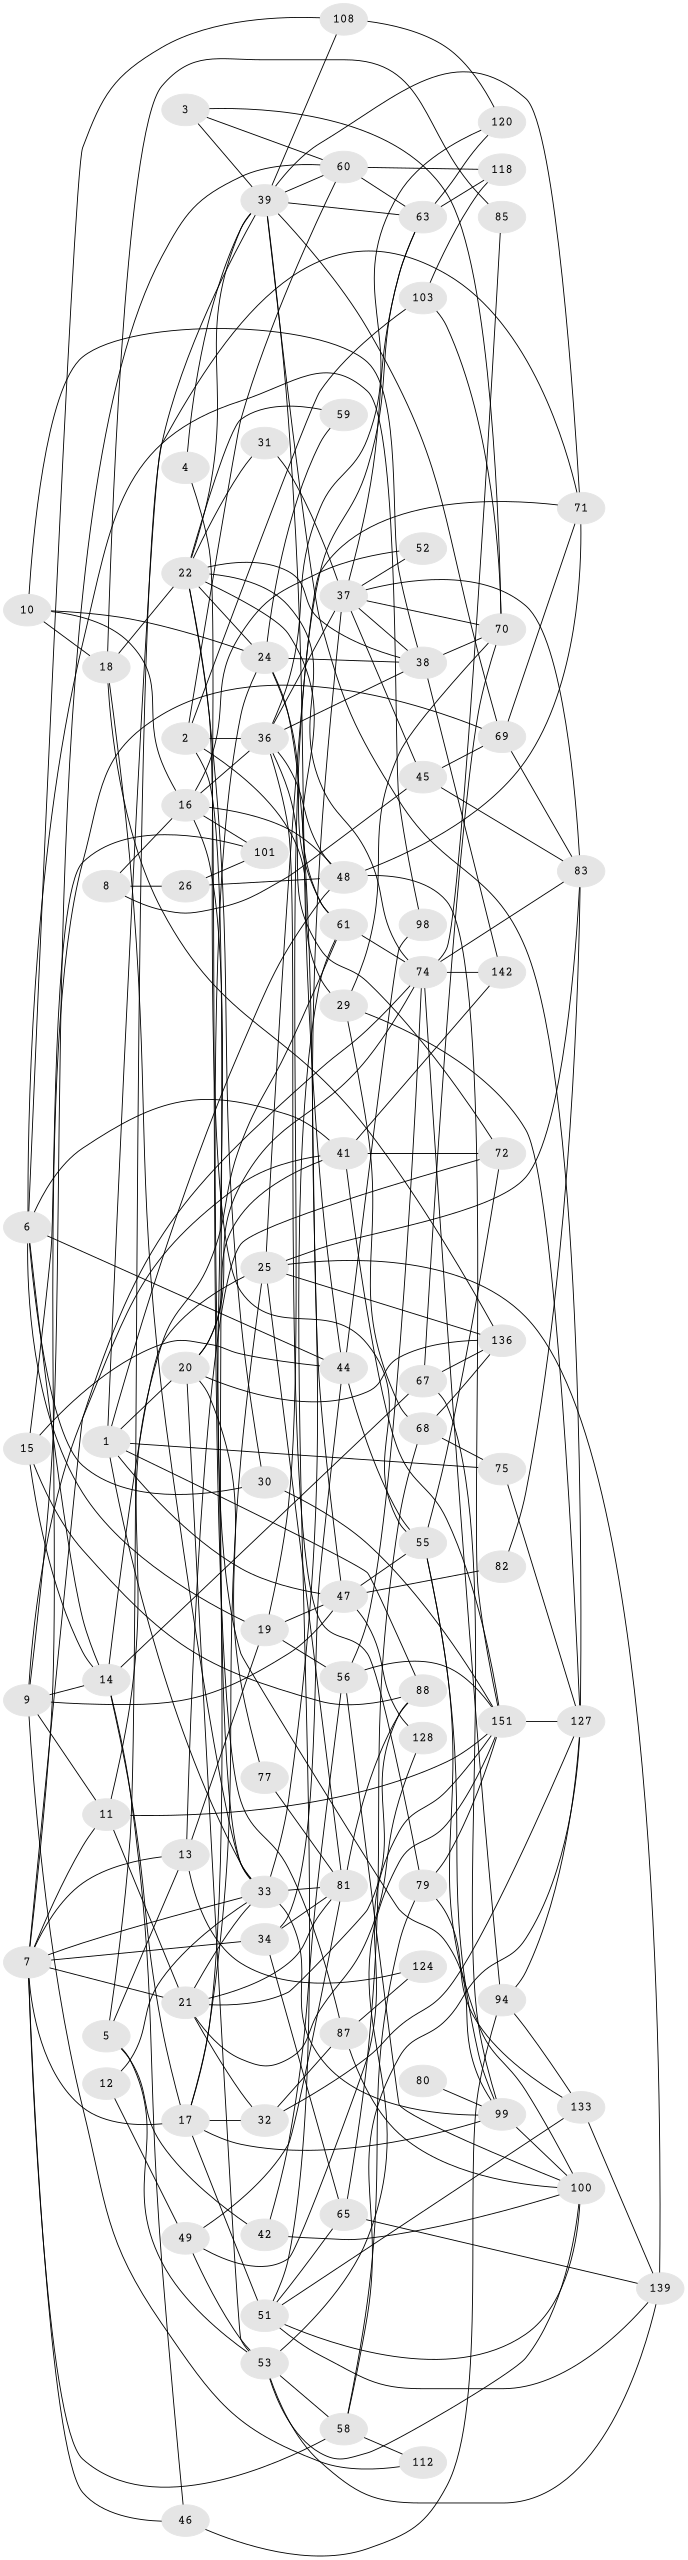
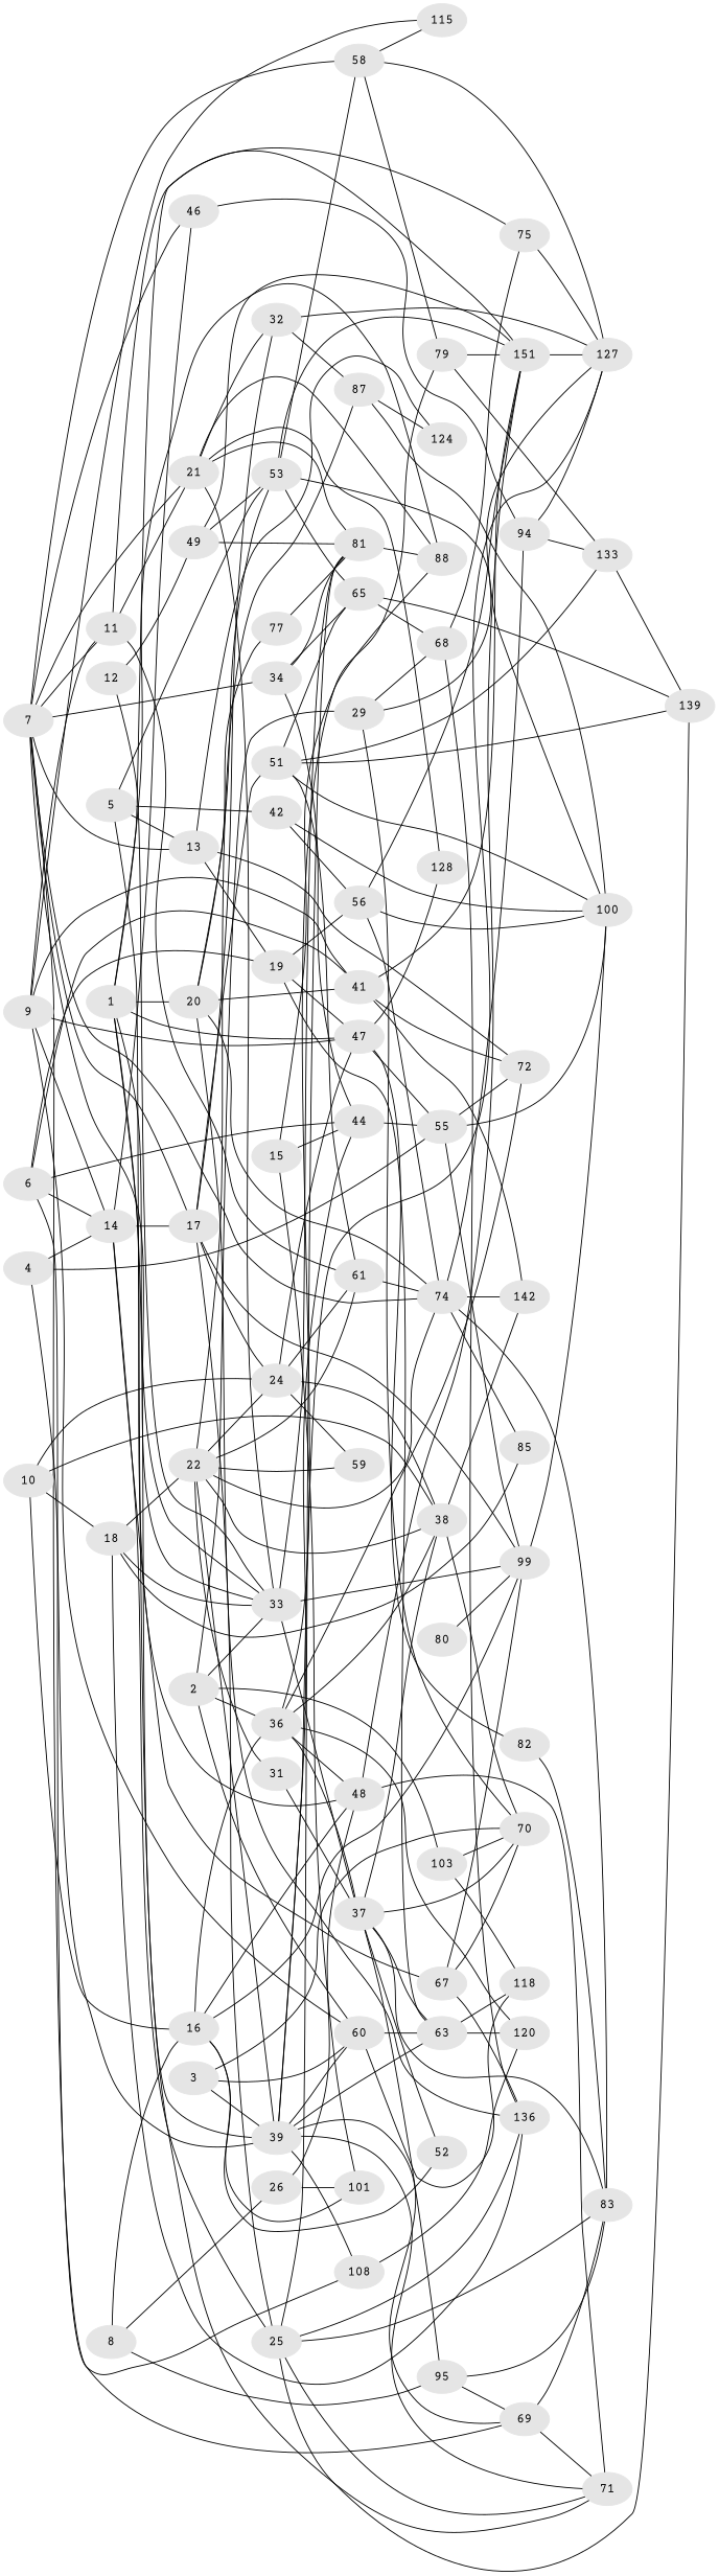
  graph {
    fontname="Courier Prime"
    rankdir=LR
    node [color=gray90 fontname="Courier Prime" style=filled]
    edge [fontname="Courier Prime"]
    1 [super="+129"]
    20 [super="+27"]
    33 [super="+57"]
    47
    48 [super="+134"]
    71 [super="+76"]
    75
    88
    53 [super="+112"]
    41 [super="+78"]
    74 [super="+89"]
    136
    77
    99 [super="+102"]
    81 [super="+86"]
    37 [super="+96"]
    55
    128
    82
    n20 [label=151 super="+126"]
    127 [super="+141"]
    2 [super="+90"]
    29 [super="+92"]
    36 [super="+116"]
    60 [super="+84"]
    103
    70 [super="+132"]
    68 [super="+113"]
    38 [super="+122"]
    n30 [label=72 super="+66"]
    79 [super="+131"]
    120
    63 [super="+119"]
    118
    3 [super="+54"]
    39 [super="+104"]
    44 [super="+64"]
    108
    69
    14 [super="+106"]
    17 [super="+43"]
    46
    25 [super="+110"]
    67
    4
    100 [super="+107"]
    13 [super="+95"]
    19 [super="+130"]
    124
    5
    42 [super="+125"]
    56 [super="+105"]
    58 [super="+117"]
    139
    6
-   30
-   98
    142
    7 [super="+135"]
    11 [super="+50"]
    21 [super="+40"]
    34 [super="+73"]
    61 [super="+93"]
    24 [super="+72"]
    32
    51 [super="+121"]
    65 [super="+140"]
    94
-   115 [label=112]
+   115
    83 [super="+97"]
    85
    16 [super="+23"]
    n73 [label=101]
    52
    8
    26 [super="+28"]
-   45
+   45 [label=95]
    9 [super="+137"]
    10
    18 [super="+114"]
    22 [super="+138"]
    59
    12
    49
    15
    87 [super="+101"]
    133
    31
    80
    1 -- 20
    1 -- 33
    1 -- 47
    1 -- 48
    1 -- 71
    1 -- 75
    1 -- 88
    20 -- 53
    20 -- 41
    20 -- 74
    20 -- 136
    20 -- 77
    33 -- 99
    33 -- 81
    33 -- 37
    47 -- 55
    47 -- 128
    47 -- 82
    48 -- 71
    48 -- n20
    75 -- 127
    53 -- n20
    53 -- 100
    53 -- 58
-   53 -- 139
+   53 -- 65
    41 -- n20
    41 -- n30
    41 -- 142
    74 -- 142
    74 -- 94
    74 -- 83
    74 -- 85
    77 -- 81
    99 -- 100
    81 -- 88
    37 -- 70
    37 -- 38
    37 -- 63
    37 -- 83
    37 -- 52
    37 -- 45
    55 -- 99
    55 -- n30
    55 -- 100
    82 -- 83
    n20 -- 127
    2 -- 33
    2 -- 29
    2 -- 36
    2 -- 60
    2 -- 103
    29 -- 127
    29 -- 70
    29 -- 68
    36 -- 48
    36 -- 37
    36 -- 38
    36 -- n30
    36 -- 79
    36 -- 120
    60 -- 63
    60 -- 118
    103 -- 70
    103 -- 118
    68 -- 75
    68 -- 136
    38 -- 70
    38 -- 142
    79 -- n20
    79 -- 133
    63 -- 120
    63 -- 118
    3 -- 60
    3 -- 70 [weight=2]
    3 -- 39
    39 -- 71
    39 -- 127
    39 -- 60
    39 -- 63
    39 -- 44
    39 -- 108
    39 -- 69
    44 -- 55
-   44 -- 98
    108 -- 120
    69 -- 71
    69 -- 83
    14 -- 17
    14 -- 46
    14 -- 25
    14 -- 67
    17 -- 99
    17 -- 25
    17 -- 24
    17 -- 32
    17 -- 51
    46 -- 94
    25 -- 71
    25 -- 136
    25 -- 81
    25 -- 139
    25 -- 83
    67 -- 136
    67 -- 99
    67 -- 70
    4 -- 55
    4 -- 39
-   15 -- 14
+   4 -- 14
    13 -- n30
    13 -- 19
    13 -- 124
    19 -- 47
    19 -- 63
    19 -- 56
    5 -- 53
    5 -- 39
    5 -- 13
    5 -- 42
    42 -- 100
    42 -- 56
    56 -- 74
    56 -- n20
    56 -- 100
    58 -- 127
    58 -- 79
    58 -- 115
    6 -- 41
    6 -- 44
    6 -- 108
    6 -- 14
    6 -- 19
-   6 -- 30
-   6 -- 98
-   30 -- n20
    7 -- 33
    7 -- 74
    7 -- 69
    7 -- 17
    7 -- 46
    7 -- 13
    7 -- 58
    7 -- 11
    7 -- 21 [weight=2]
    7 -- 34
    11 -- n20
    11 -- 21
    11 -- 61
    21 -- 33
    21 -- 88
    21 -- 81
    21 -- 128
    21 -- 32
    34 -- 81
    34 -- 44
    34 -- 65
    61 -- 74
    24 -- 47
    24 -- 38
    24 -- 61
    24 -- 59
    32 -- 127
    32 -- 87
    51 -- 100
    51 -- 139
    51 -- 61
    51 -- 65
    51 -- 133
    65 -- 68
    65 -- 139
    94 -- 127
    94 -- 133
    16 -- 48
    16 -- 99
    16 -- 36
    16 -- n73
    16 -- 52
    8 -- 16
    8 -- 26
    8 -- 45
    26 -- 48
    26 -- n73
    45 -- 69
    45 -- 83
    9 -- 47
    9 -- 41
    9 -- 60
    9 -- 14
    9 -- 11
    9 -- 115
    10 -- 38
    10 -- 24
    10 -- 16
    10 -- 18
    18 -- 33
    18 -- 136
    18 -- 85
    18 -- 22 [weight=2]
    22 -- 74
    22 -- 38
    22 -- 39
-   22 -- 30
    22 -- 61
    22 -- 24
    22 -- 59
    22 -- 87
    22 -- 31
    12 -- 33
    12 -- 49
    49 -- 53
    49 -- 81
    49 -- n20
    15 -- 88
    15 -- 44
    15 -- n73
    87 -- 100
    87 -- 124
    133 -- 139
    31 -- 37
    80 -- 99
  }
